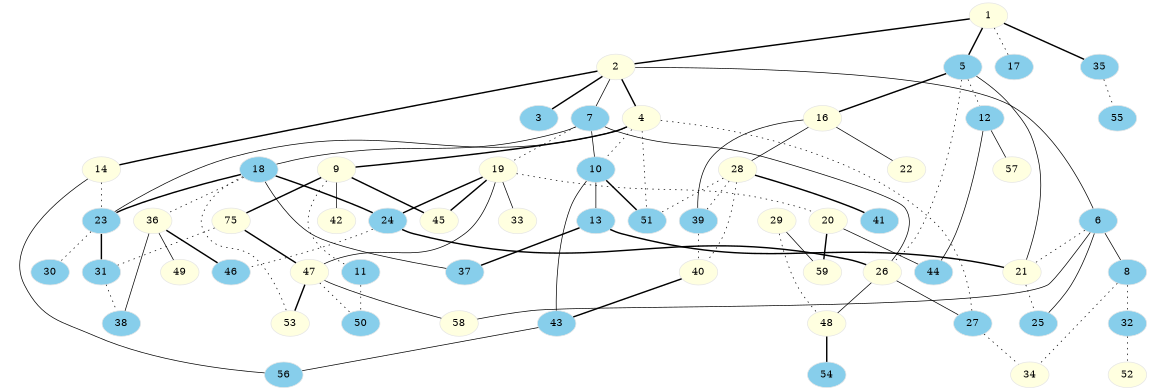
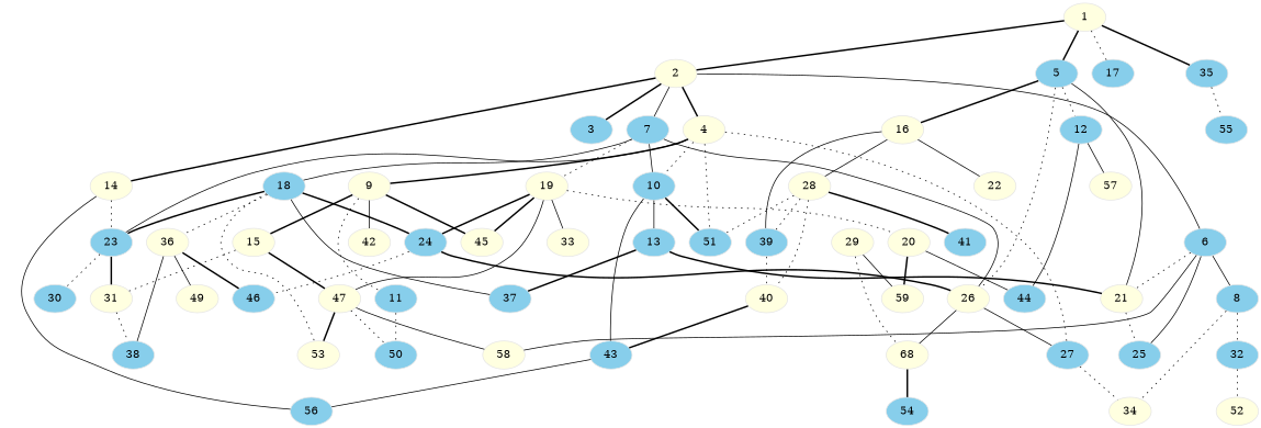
  graph {
    node [color=gray90 fillcolor=skyblue style=filled]
    edge [style=dotted]
    1 [fillcolor=lightyellow]
    2 [fillcolor=lightyellow]
    5
    17
    35
    3
    4 [fillcolor=lightyellow]
    6
    7
    14 [fillcolor=lightyellow]
    12
    16 [fillcolor=lightyellow]
    21 [fillcolor=lightyellow]
    26 [fillcolor=lightyellow]
    55
    9 [fillcolor=lightyellow]
    10
    23
    27
    51
    8
    58 [fillcolor=lightyellow]
    25
    18
    19 [fillcolor=lightyellow]
    56
    11
-   15 [fillcolor=lightyellow label=75]
+   15 [fillcolor=lightyellow]
    42 [fillcolor=lightyellow]
    45 [fillcolor=lightyellow]
    13
    43
-   31
+   31 [fillcolor=lightyellow]
    30
    34 [fillcolor=lightyellow]
    44
    57 [fillcolor=lightyellow]
    22 [fillcolor=lightyellow]
    28 [fillcolor=lightyellow]
    39
-   48 [fillcolor=lightyellow]
+   48 [fillcolor=lightyellow label=68]
    32
    37
    24
    36 [fillcolor=lightyellow]
    53 [fillcolor=lightyellow]
    47 [fillcolor=lightyellow]
    20 [fillcolor=lightyellow]
    33 [fillcolor=lightyellow]
    52 [fillcolor=lightyellow]
    50
    38
    40 [fillcolor=lightyellow]
    41
    46
    49 [fillcolor=lightyellow]
    59 [fillcolor=lightyellow]
    29 [fillcolor=lightyellow]
    54
    1 -- 2 [style=bold]
    1 -- 5 [style=bold]
    1 -- 17
    1 -- 35 [style=bold]
    2 -- 3 [style=bold]
    2 -- 4 [style=bold]
    2 -- 6 [style=solid]
    2 -- 7 [style=solid]
    2 -- 14 [style=bold]
    5 -- 12
    5 -- 16 [style=bold]
    5 -- 21 [style=solid]
    5 -- 26
    35 -- 55
    4 -- 9 [style=bold]
    4 -- 10
    4 -- 23 [style=solid]
    4 -- 27
    4 -- 51
    6 -- 21
    6 -- 8 [style=solid]
    6 -- 58 [style=solid]
    6 -- 25 [style=solid]
    7 -- 26 [style=solid]
    7 -- 10 [style=solid]
    7 -- 18 [style=solid]
    7 -- 19
    14 -- 23
    14 -- 56 [style=solid]
    12 -- 44 [style=solid]
    12 -- 57 [style=solid]
    16 -- 22 [style=solid]
    16 -- 28 [style=solid]
    16 -- 39 [style=solid]
    21 -- 25
    26 -- 27 [style=solid]
    26 -- 48 [style=solid]
    9 -- 11
    9 -- 15 [style=bold]
    9 -- 42 [style=solid]
    9 -- 45 [style=bold]
    10 -- 51 [style=bold]
    10 -- 13 [style=solid]
    10 -- 43 [style=solid]
    23 -- 31 [style=bold]
    23 -- 30
    27 -- 34
    8 -- 34
    8 -- 32
    18 -- 23 [style=bold]
    18 -- 37 [style=solid]
    18 -- 24 [style=bold]
    18 -- 36
    18 -- 53
    19 -- 45 [style=bold]
    19 -- 24 [style=bold]
    19 -- 47 [style=solid]
    19 -- 20
    19 -- 33 [style=solid]
    11 -- 50
    15 -- 31
    15 -- 47 [style=bold]
    13 -- 21 [style=bold]
    13 -- 37 [style=bold]
    43 -- 56 [style=solid]
    31 -- 38
    28 -- 51
    28 -- 39
    28 -- 40
    28 -- 41 [style=bold]
    39 -- 40
    48 -- 54 [style=bold]
    32 -- 52
    24 -- 26 [style=bold]
    24 -- 46
    36 -- 38 [style=solid]
    36 -- 46 [style=bold]
    36 -- 49 [style=solid]
    47 -- 58 [style=solid]
    47 -- 53 [style=bold]
    47 -- 50
    20 -- 44 [style=solid]
    20 -- 59 [style=bold]
    40 -- 43 [style=bold]
    29 -- 48
    29 -- 59 [style=solid]
  }
